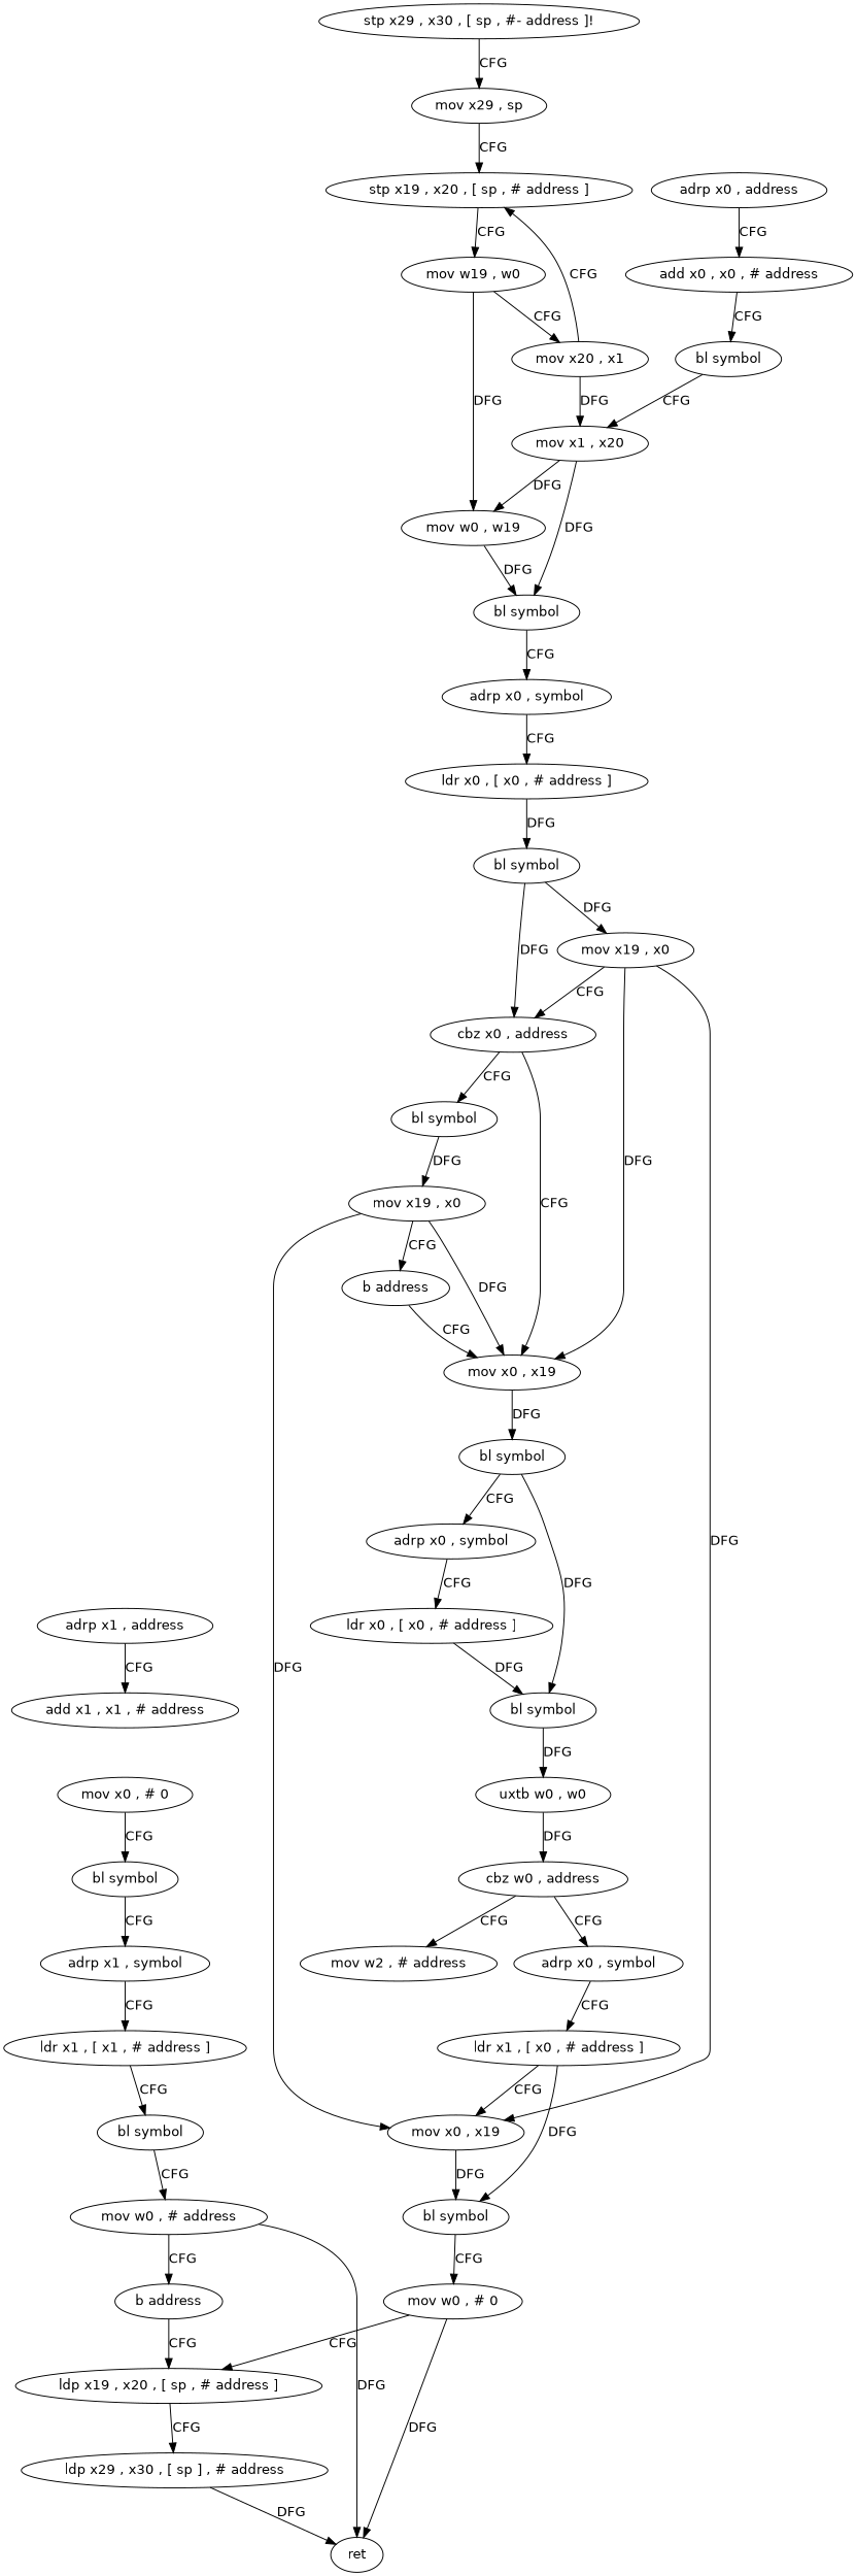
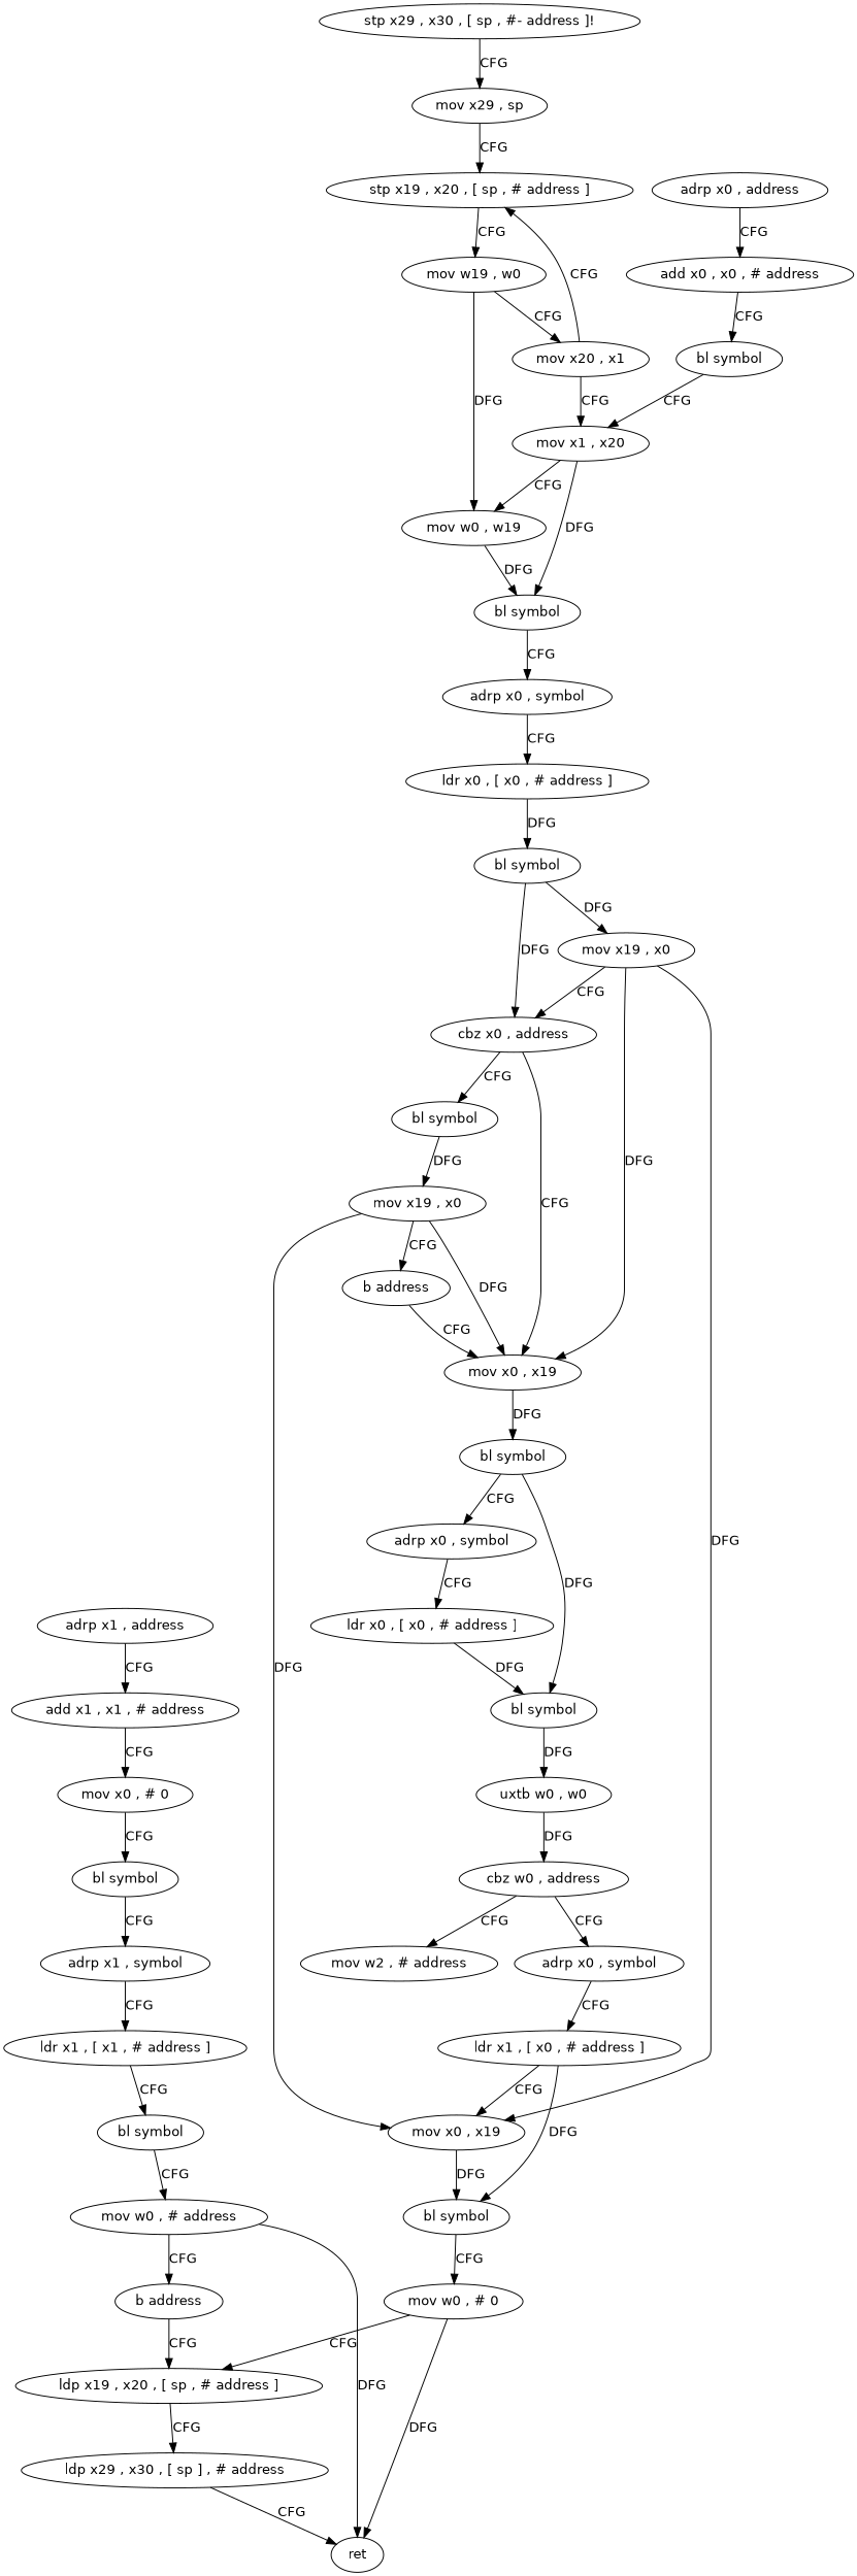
  digraph {
    fontname="DejaVu Sans"
    node [fontname="DejaVu Sans"]
    edge [fontname="DejaVu Sans"]
    n1 [label="stp x29 , x30 , [ sp , #- address ]!"]
    n2 [label="mov x29 , sp"]
    n3 [label="stp x19 , x20 , [ sp , # address ]"]
    n4 [label="mov w19 , w0"]
    n5 [label="mov x20 , x1"]
    n6 [label="mov w0 , w19"]
    n7 [label="mov x1 , x20"]
    n8 [label="bl symbol"]
    n9 [label="adrp x0 , address"]
    n10 [label="add x0 , x0 , # address"]
    n11 [label="bl symbol"]
    n12 [label="adrp x0 , symbol"]
    n13 [label="ldr x0 , [ x0 , # address ]"]
    n14 [label="bl symbol"]
    n15 [label="mov x19 , x0"]
    n16 [label="cbz x0 , address"]
    n17 [label="mov x0 , x19"]
    n18 [label="mov x0 , x19"]
    n19 [label="bl symbol"]
    n20 [label="bl symbol"]
    n21 [label="bl symbol"]
    n22 [label="mov x19 , x0"]
    n23 [label="b address"]
    n24 [label="adrp x0 , symbol"]
    n25 [label="bl symbol"]
    n26 [label="ldr x0 , [ x0 , # address ]"]
    n27 [label="uxtb w0 , w0"]
    n28 [label="cbz w0 , address"]
    n29 [label="mov w2 , # address"]
    n30 [label="adrp x0 , symbol"]
    n31 [label="ldr x1 , [ x0 , # address ]"]
    n32 [label="adrp x1 , address"]
    n33 [label="add x1 , x1 , # address"]
    n34 [label="mov x0 , # 0"]
    n35 [label="bl symbol"]
    n36 [label="adrp x1 , symbol"]
    n37 [label="ldr x1 , [ x1 , # address ]"]
    n38 [label="bl symbol"]
    n39 [label="mov w0 , # address"]
    n40 [label="b address"]
    n41 [label=ret]
    n42 [label="ldp x19 , x20 , [ sp , # address ]"]
    n43 [label="ldp x29 , x30 , [ sp ] , # address"]
    n44 [label="mov w0 , # 0"]
    n1 -> n2 [label=CFG]
    n2 -> n3 [label=CFG]
    n3 -> n4 [label=CFG]
    n4 -> n5 [label=CFG]
    n4 -> n6 [label=DFG]
    n5 -> n3 [label=CFG]
-   n5 -> n7 [label=DFG]
+   n5 -> n7 [label=CFG]
    n6 -> n8 [label=DFG]
-   n7 -> n6 [label=DFG]
+   n7 -> n6 [label=CFG]
    n7 -> n8 [label=DFG]
    n8 -> n12 [label=CFG]
    n9 -> n10 [label=CFG]
    n10 -> n11 [label=CFG]
    n11 -> n7 [label=CFG]
    n12 -> n13 [label=CFG]
    n13 -> n14 [label=DFG]
    n14 -> n15 [label=DFG]
    n14 -> n16 [label=DFG]
    n15 -> n16 [label=CFG]
    n15 -> n17 [label=DFG]
    n15 -> n18 [label=DFG]
    n16 -> n17 [label=CFG]
    n16 -> n19 [label=CFG]
    n17 -> n20 [label=DFG]
    n18 -> n21 [label=DFG]
    n19 -> n22 [label=DFG]
    n20 -> n24 [label=CFG]
    n20 -> n25 [label=DFG]
    n21 -> n44 [label=CFG]
    n22 -> n17 [label=DFG]
    n22 -> n18 [label=DFG]
    n22 -> n23 [label=CFG]
    n23 -> n17 [label=CFG]
    n24 -> n26 [label=CFG]
    n25 -> n27 [label=DFG]
    n26 -> n25 [label=DFG]
    n27 -> n28 [label=DFG]
    n28 -> n29 [label=CFG]
    n28 -> n30 [label=CFG]
    n30 -> n31 [label=CFG]
    n31 -> n18 [label=CFG]
    n31 -> n21 [label=DFG]
    n32 -> n33 [label=CFG]
+   n33 -> n34 [label=CFG]
    n34 -> n35 [label=CFG]
    n35 -> n36 [label=CFG]
    n36 -> n37 [label=CFG]
    n37 -> n38 [label=CFG]
    n38 -> n39 [label=CFG]
    n39 -> n40 [label=CFG]
    n39 -> n41 [label=DFG]
    n40 -> n42 [label=CFG]
    n42 -> n43 [label=CFG]
-   n43 -> n41 [label=DFG]
+   n43 -> n41 [label=CFG]
    n44 -> n41 [label=DFG]
    n44 -> n42 [label=CFG]
  }
